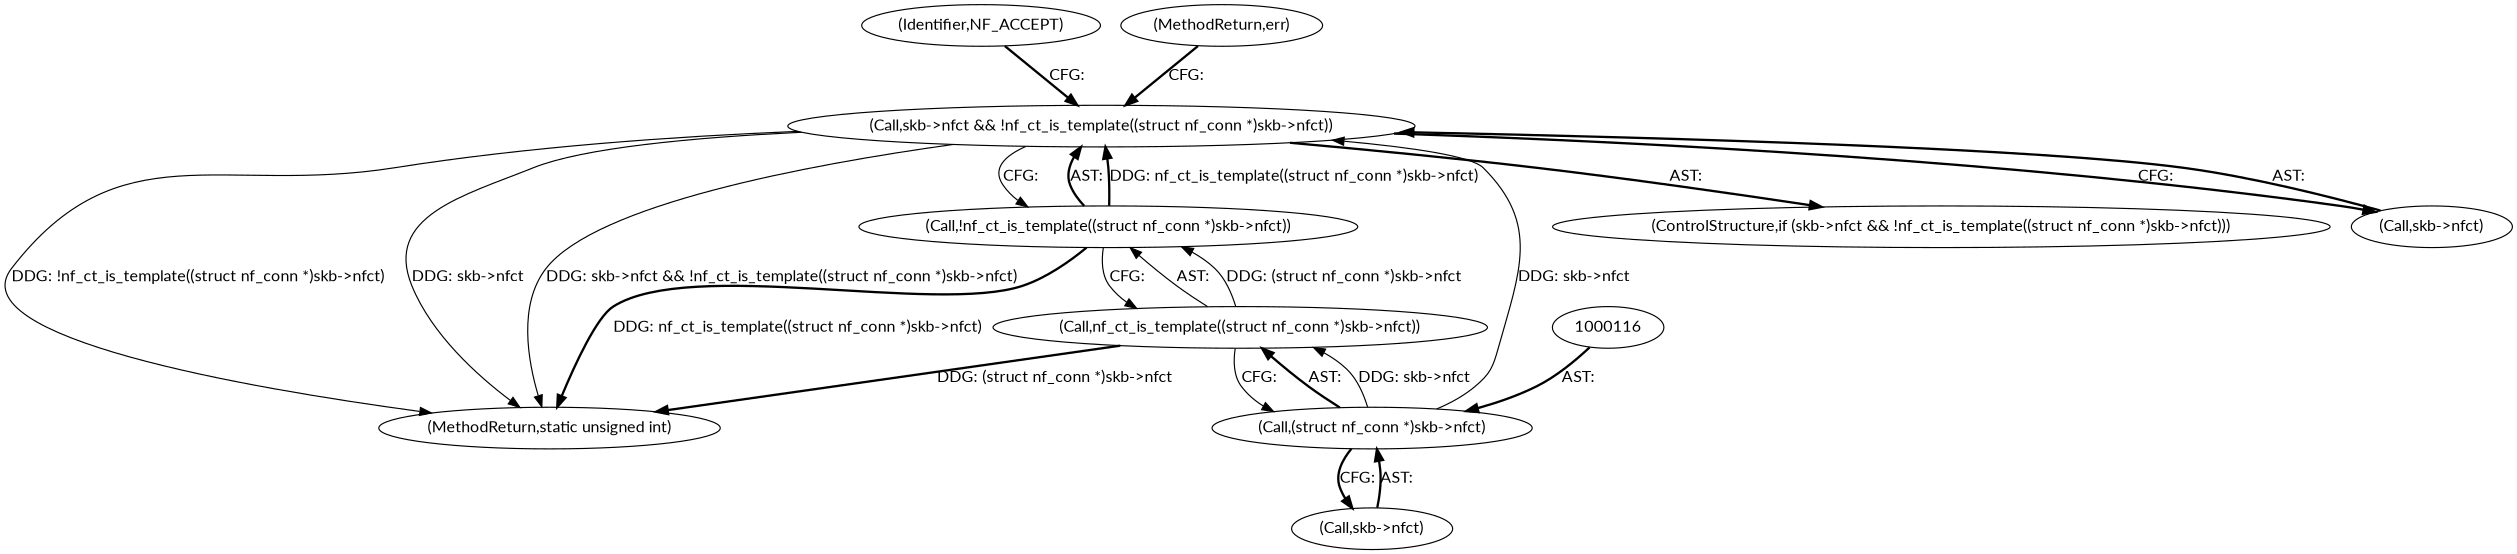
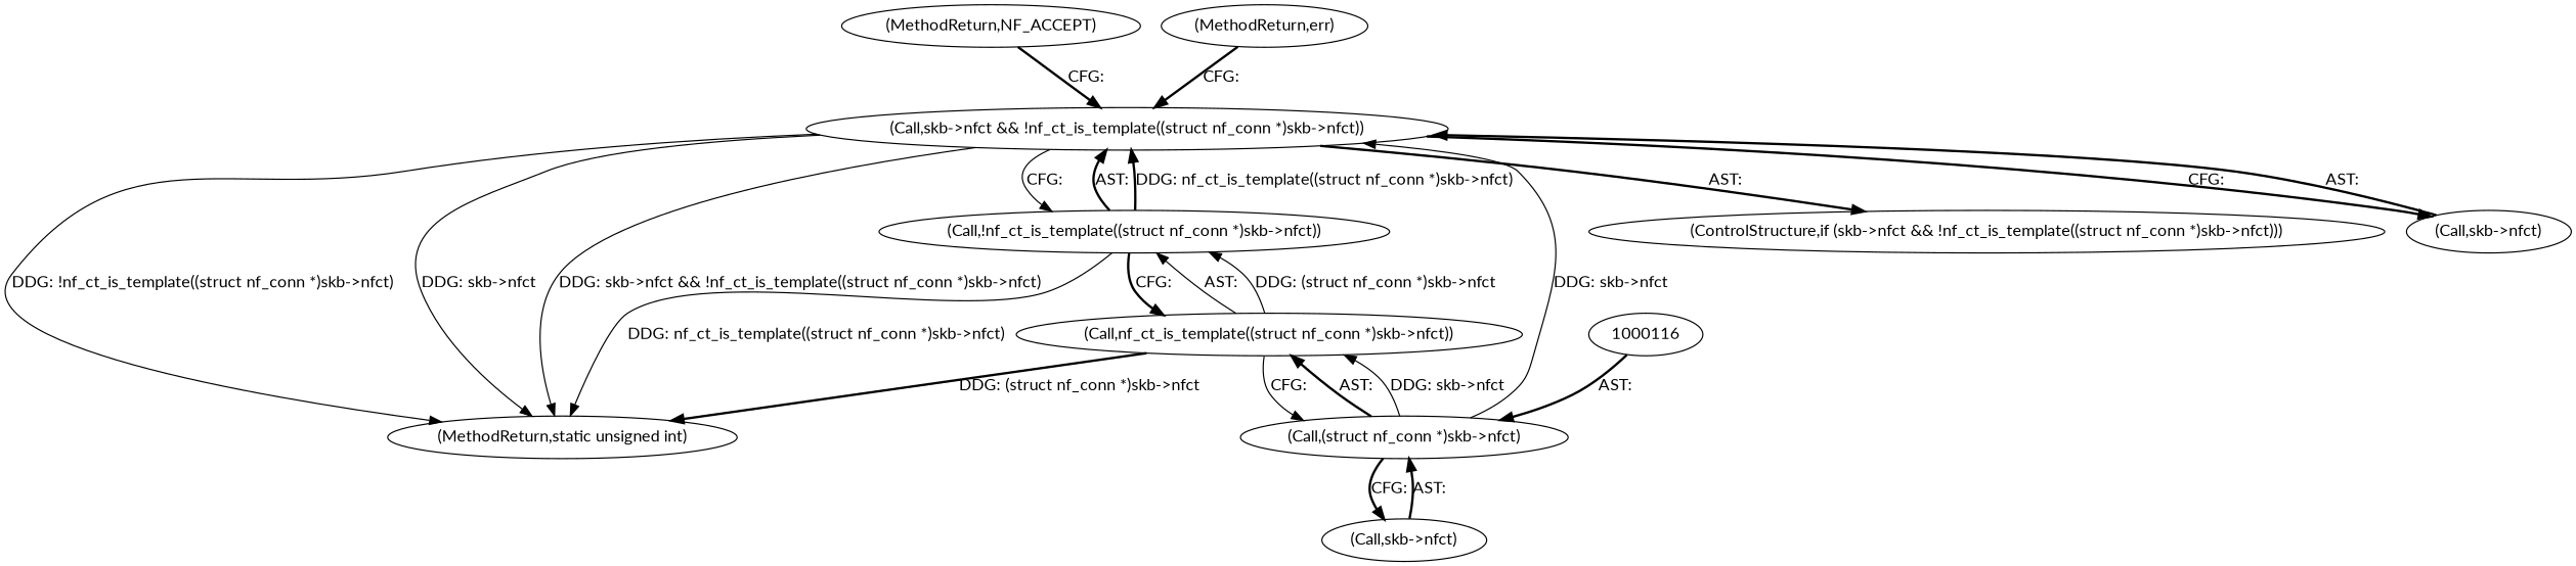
  digraph {
    fontname=Lato
    node [fontname=Lato]
    edge [fontname=Lato style=bold]
    n1 [label="(Call,skb->nfct && !nf_ct_is_template((struct nf_conn *)skb->nfct))"]
    n2 [label="(Call,!nf_ct_is_template((struct nf_conn *)skb->nfct))"]
    n3 [label="(ControlStructure,if (skb->nfct && !nf_ct_is_template((struct nf_conn *)skb->nfct)))"]
    n4 [label="(MethodReturn,static unsigned int)"]
    n5 [label="(Call,skb->nfct)"]
    n6 [label="(Call,nf_ct_is_template((struct nf_conn *)skb->nfct))"]
    n7 [label="(Call,(struct nf_conn *)skb->nfct)"]
    n8 [label="(Call,skb->nfct)"]
-   n9 [label="(Identifier,NF_ACCEPT)"]
+   n9 [label="(MethodReturn,NF_ACCEPT)"]
    n10 [label="(MethodReturn,err)"]
    1000116
    n1 -> n2 [label="CFG: " style=solid]
    n1 -> n3 [label="AST: "]
    n1 -> n4 [label="DDG: !nf_ct_is_template((struct nf_conn *)skb->nfct)" style=solid]
    n1 -> n4 [label="DDG: skb->nfct" style=solid]
    n1 -> n4 [label="DDG: skb->nfct && !nf_ct_is_template((struct nf_conn *)skb->nfct)" style=solid]
    n1 -> n5 [label="CFG: "]
    n2 -> n1 [label="AST: "]
    n2 -> n1 [label="DDG: nf_ct_is_template((struct nf_conn *)skb->nfct)"]
-   n2 -> n4 [label="DDG: nf_ct_is_template((struct nf_conn *)skb->nfct)"]
-   n2 -> n6 [label="CFG: " style=solid]
+   n2 -> n4 [label="DDG: nf_ct_is_template((struct nf_conn *)skb->nfct)" style=solid]
+   n2 -> n6 [label="CFG: "]
    n5 -> n1 [label="AST: "]
    n6 -> n2 [label="AST: " style=solid]
    n6 -> n2 [label="DDG: (struct nf_conn *)skb->nfct" style=solid]
    n6 -> n4 [label="DDG: (struct nf_conn *)skb->nfct"]
    n6 -> n7 [label="CFG: " style=solid]
    n7 -> n1 [label="DDG: skb->nfct" style=solid]
    n7 -> n6 [label="AST: "]
    n7 -> n6 [label="DDG: skb->nfct" style=solid]
    n7 -> n8 [label="CFG: "]
    n8 -> n7 [label="AST: "]
    n9 -> n1 [label="CFG: "]
    n10 -> n1 [label="CFG: "]
    1000116 -> n7 [label="AST: "]
  }
